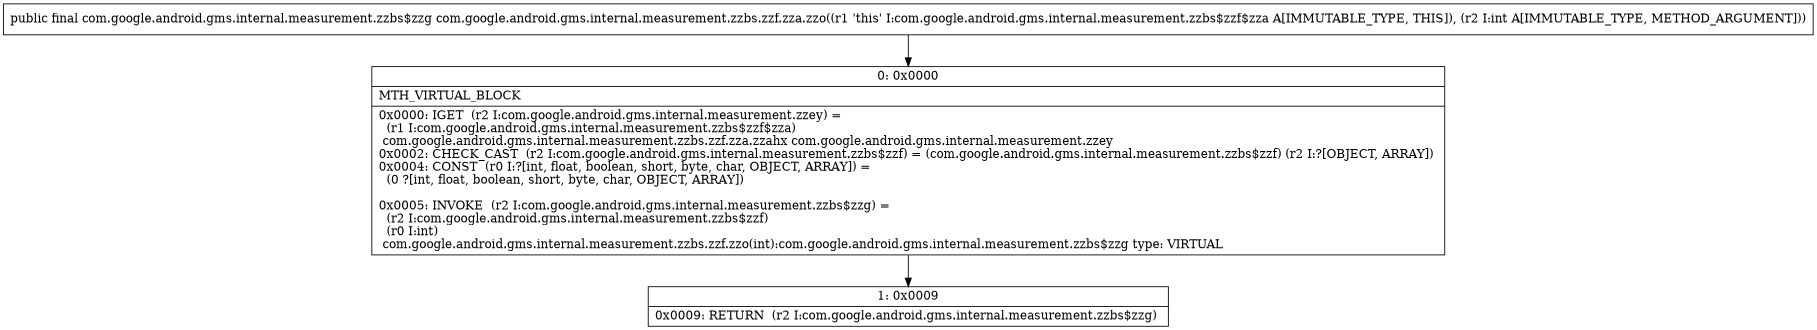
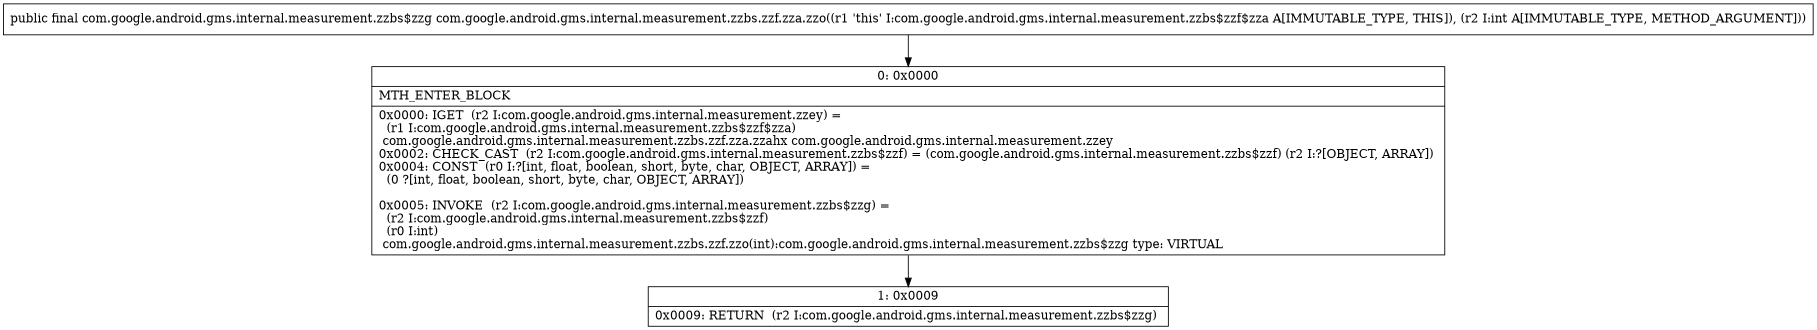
  digraph {
    node [shape=record]
-   n1 [label="{0\:\ 0x0000|MTH_VIRTUAL_BLOCK\l|0x0000: IGET  (r2 I:com.google.android.gms.internal.measurement.zzey) = \l  (r1 I:com.google.android.gms.internal.measurement.zzbs$zzf$zza)\l com.google.android.gms.internal.measurement.zzbs.zzf.zza.zzahx com.google.android.gms.internal.measurement.zzey \l0x0002: CHECK_CAST  (r2 I:com.google.android.gms.internal.measurement.zzbs$zzf) = (com.google.android.gms.internal.measurement.zzbs$zzf) (r2 I:?[OBJECT, ARRAY]) \l0x0004: CONST  (r0 I:?[int, float, boolean, short, byte, char, OBJECT, ARRAY]) = \l  (0 ?[int, float, boolean, short, byte, char, OBJECT, ARRAY])\l \l0x0005: INVOKE  (r2 I:com.google.android.gms.internal.measurement.zzbs$zzg) = \l  (r2 I:com.google.android.gms.internal.measurement.zzbs$zzf)\l  (r0 I:int)\l com.google.android.gms.internal.measurement.zzbs.zzf.zzo(int):com.google.android.gms.internal.measurement.zzbs$zzg type: VIRTUAL \l}"]
+   n1 [label="{0\:\ 0x0000|MTH_ENTER_BLOCK\l|0x0000: IGET  (r2 I:com.google.android.gms.internal.measurement.zzey) = \l  (r1 I:com.google.android.gms.internal.measurement.zzbs$zzf$zza)\l com.google.android.gms.internal.measurement.zzbs.zzf.zza.zzahx com.google.android.gms.internal.measurement.zzey \l0x0002: CHECK_CAST  (r2 I:com.google.android.gms.internal.measurement.zzbs$zzf) = (com.google.android.gms.internal.measurement.zzbs$zzf) (r2 I:?[OBJECT, ARRAY]) \l0x0004: CONST  (r0 I:?[int, float, boolean, short, byte, char, OBJECT, ARRAY]) = \l  (0 ?[int, float, boolean, short, byte, char, OBJECT, ARRAY])\l \l0x0005: INVOKE  (r2 I:com.google.android.gms.internal.measurement.zzbs$zzg) = \l  (r2 I:com.google.android.gms.internal.measurement.zzbs$zzf)\l  (r0 I:int)\l com.google.android.gms.internal.measurement.zzbs.zzf.zzo(int):com.google.android.gms.internal.measurement.zzbs$zzg type: VIRTUAL \l}"]
    n2 [label="{1\:\ 0x0009|0x0009: RETURN  (r2 I:com.google.android.gms.internal.measurement.zzbs$zzg) \l}"]
    n3 [label="{public final com.google.android.gms.internal.measurement.zzbs$zzg com.google.android.gms.internal.measurement.zzbs.zzf.zza.zzo((r1 'this' I:com.google.android.gms.internal.measurement.zzbs$zzf$zza A[IMMUTABLE_TYPE, THIS]), (r2 I:int A[IMMUTABLE_TYPE, METHOD_ARGUMENT])) }"]
    n1 -> n2
    n3 -> n1
  }
